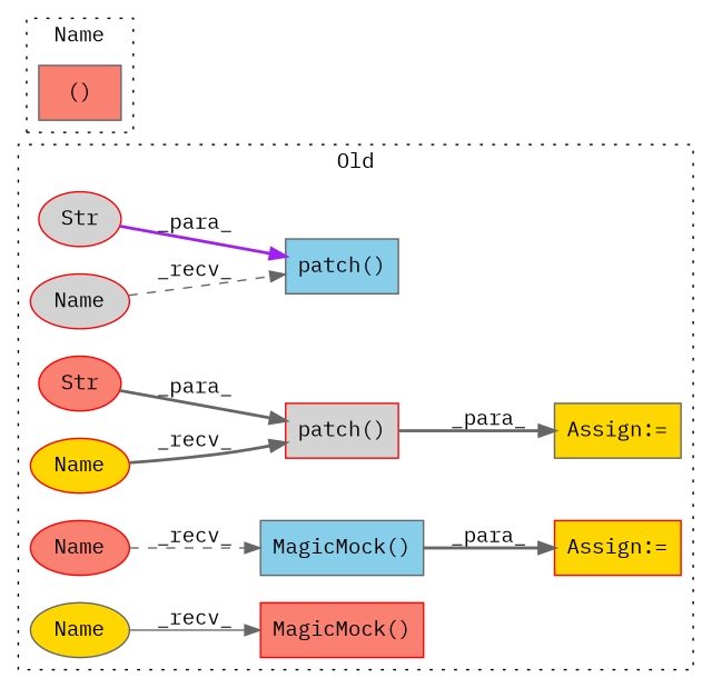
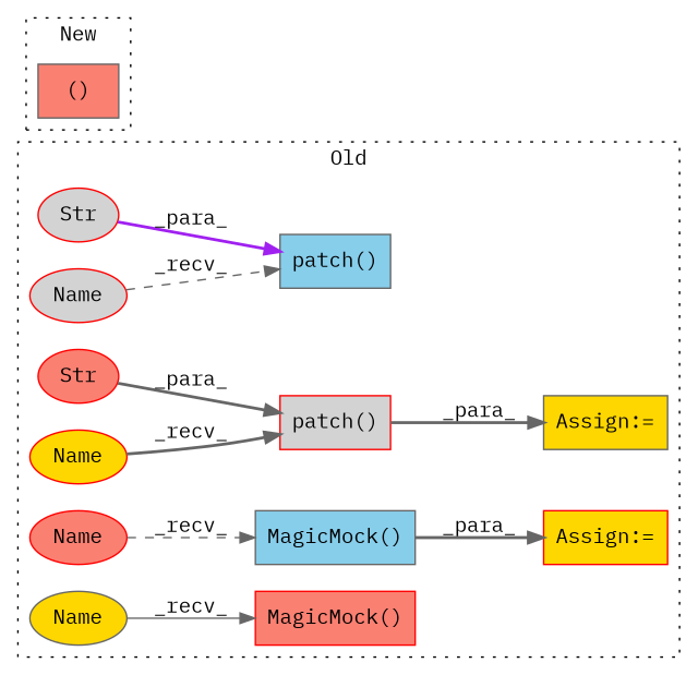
  digraph {
    rankdir=LR
    fontname="IBM Plex Mono"
    node [a=75 l=6 s=6028 shape=box style=filled fillcolor=salmon color=red fontname="IBM Plex Mono"]
    edge [color=gray40 style=bold fontname="IBM Plex Mono"]
    n1 [l="13,30" label="patch()" s="6102,6130" fillcolor=lightgrey]
    n2 [a=66 l=15 label=Str s=6115 shape=ellipse]
    n3 [l=18 label="MagicMock()" fillcolor=skyblue color=gray40]
    n4 [l="13,24" label="patch()" s="5942,5982" fillcolor=skyblue color=gray40]
    n5 [a=66 l=27 label=Str s=5955 shape=ellipse fillcolor=lightgrey]
    n6 [a=68 l=3 label="Assign:=" s=6099 fillcolor=gold color=gray40]
    n7 [a=68 l=3 label="Assign:=" s=6025 fillcolor=gold]
    n8 [l=18 label="MagicMock()" s=5870]
    n9 [a=87 label=Name s=5942 shape=ellipse fillcolor=lightgrey]
    n10 [a=87 label=Name shape=ellipse]
    n11 [a=87 label=Name s=5870 shape=ellipse fillcolor=gold color=gray40]
    n12 [a=87 label=Name s=6102 shape=ellipse fillcolor=gold]
    n13 [a=54 l=3 label="()" s=4877 color=gray40]
    subgraph cluster_1 {
      label=Old
      style=dotted
      n1
      n2
      n3
      n4
      n5
      n6
      n7
      n8
      n9
      n10
      n11
      n12
    }
    subgraph cluster_2 {
-     label=Name
+     label=New
      style=dotted
      n13
    }
    n1 -> n6 [label=_para_]
    n2 -> n1 [label=_para_]
    n3 -> n7 [label=_para_]
    n5 -> n4 [label=_para_ color=purple]
    n9 -> n4 [label=_recv_ style=dashed]
    n10 -> n3 [label=_recv_ style=dashed]
    n11 -> n8 [label=_recv_ style=solid]
    n12 -> n1 [label=_recv_]
  }
